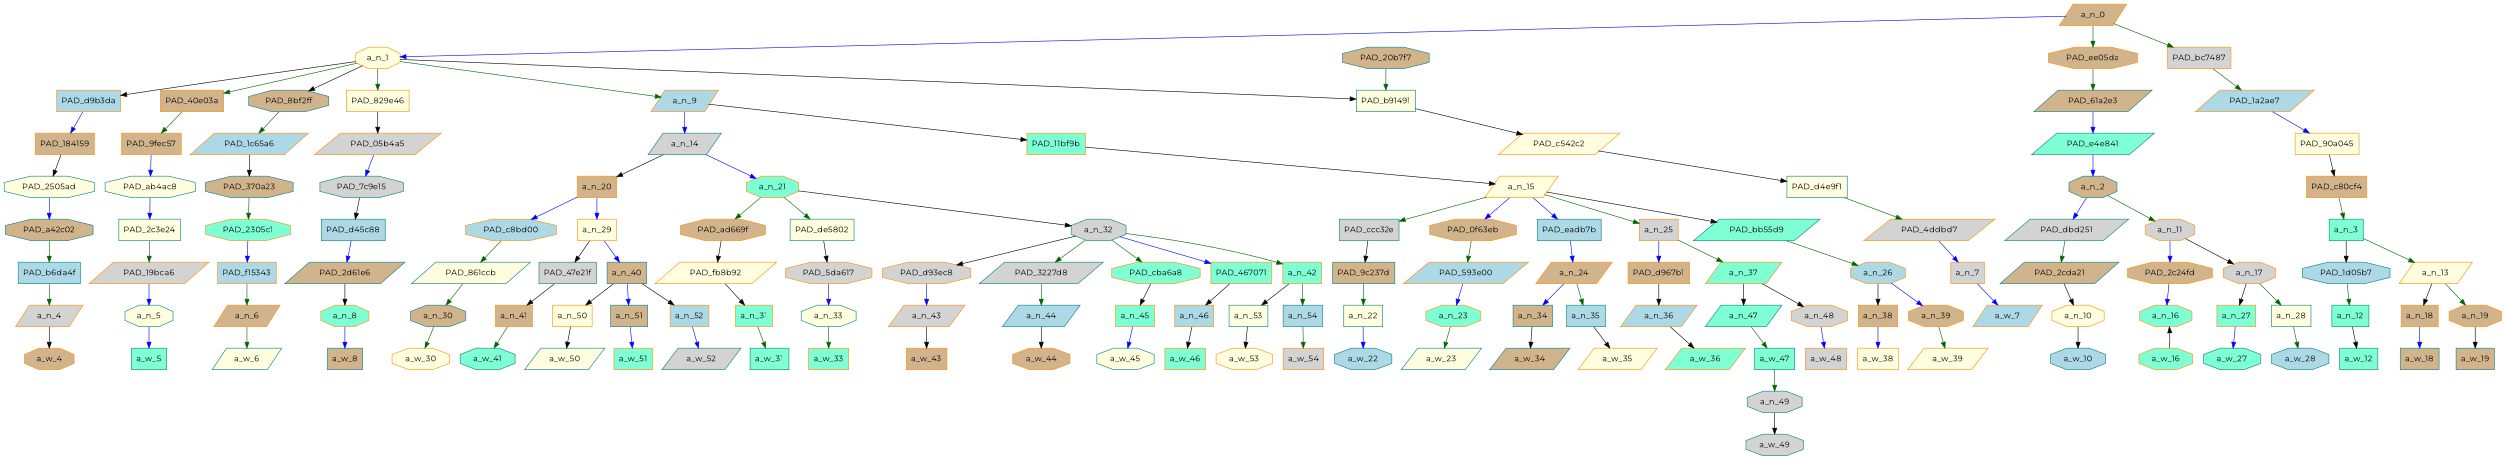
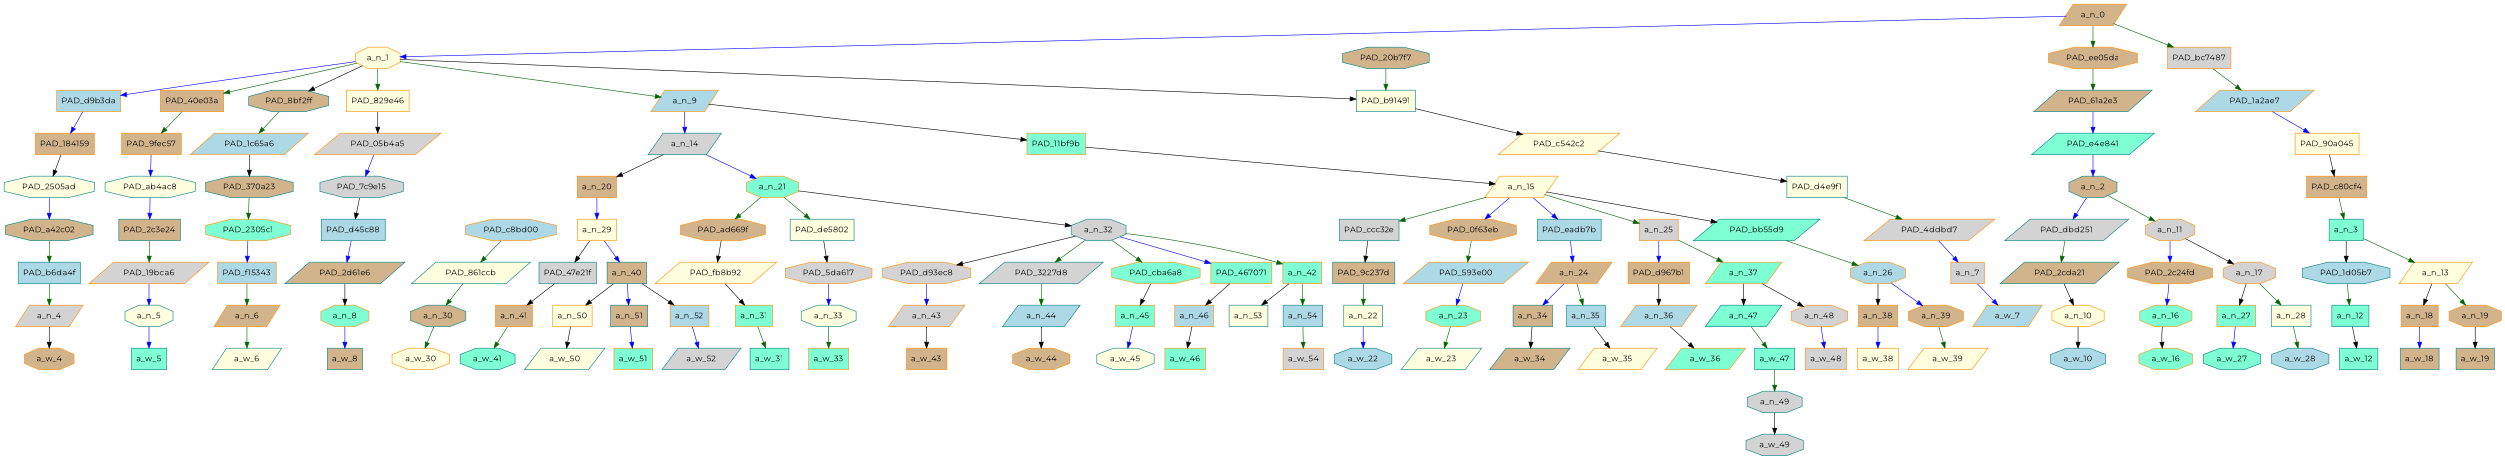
  strict digraph {
    fontname=Montserrat
    node [color=darkorange div_dir=1 fillcolor=tan fontname=Montserrat index=0 level=1 shape=box style=filled text_span="[0]" value=0.06115135]
    edge [color=black fontname=Montserrat]
    a_n_0 [div_dir=-1 level=8 shape=parallelogram text_span="[0, 1, 2, 3, 4, 5, 6, 7, 8, 9, 10, 11, 12, 13, 14, 15, 16, 17, 18, 19, 20, 21, 22, 23, 24, 25, 26, 27, 28, 29, 30, 31, 32, 33, 34]" value=0.99999999]
    a_n_1 [fillcolor=lightyellow level=7 shape=octagon text_span="[0, 1, 2, 3, 4, 5, 6, 7, 8, 9, 10, 11, 12, 13, 14, 15, 16, 17, 18, 19, 20, 21, 22, 23, 24, 25, 26, 27]" value=0.77440204]
    PAD_ee05da [index=1 level=7 shape=octagon text_span="[28, 29, 30, 31]" value=0.14140528]
    PAD_bc7487 [div_dir=-1 fillcolor=lightgrey index=2 level=7 text_span="[32, 33, 34]" value=0.08418496]
    PAD_d9b3da [fillcolor=lightblue level=6]
    PAD_40e03a [div_dir=-1 index=1 level=6 text_span="[1]" value=0.02286189]
    PAD_8bf2ff [color=teal index=2 level=6 shape=octagon text_span="[2]" value=0.02445964]
    PAD_829e46 [fillcolor=lightyellow index=4 level=6 text_span="[4]" value=0.01871729]
    a_n_9 [div_dir=-1 fillcolor=lightblue index=5 level=6 shape=parallelogram text_span="[5, 6, 7, 8, 9, 10, 11, 12, 13, 14, 15, 16, 17, 18, 19, 20, 21, 22, 23, 24, 25, 26, 27]" value=0.62463058]
    PAD_b91491 [color=teal div_dir=-1 fillcolor=lightyellow index=3 level=5 text_span="[3]" value=0.02257958]
    PAD_61a2e3 [color=teal index=6 level=6 shape=parallelogram text_span="[28, 29, 30, 31]" value=0.14140528]
    PAD_1a2ae7 [div_dir=-1 fillcolor=lightblue index=7 level=6 shape=parallelogram text_span="[32, 33, 34]" value=0.08418496]
    PAD_184159 [level=5]
    PAD_9fec57 [div_dir=-1 index=1 level=5 text_span="[1]" value=0.02286189]
    PAD_1c65a6 [fillcolor=lightblue index=2 level=5 shape=parallelogram text_span="[2]" value=0.02445964]
    PAD_20b7f7 [color=teal div_dir=-1 index=3 level=6 shape=octagon text_span="[3]" value=0.02257958]
    PAD_05b4a5 [fillcolor=lightgrey index=4 level=5 shape=parallelogram text_span="[4]" value=0.01871729]
    a_n_14 [color=teal div_dir=-1 fillcolor=lightgrey index=5 level=5 shape=parallelogram text_span="[5, 6, 7, 8, 9, 10, 11, 12, 13, 14, 15, 16, 17]" value=0.37663980]
    PAD_11bf9b [div_dir=-1 fillcolor=aquamarine index=6 level=5 text_span="[18, 19, 20, 21, 22, 23, 24, 25, 26, 27]" value=0.24798250]
    PAD_e4e841 [color=teal fillcolor=aquamarine index=7 level=5 shape=parallelogram text_span="[28, 29, 30, 31]" value=0.14140528]
    PAD_90a045 [div_dir=-1 fillcolor=lightyellow index=8 level=5 text_span="[32, 33, 34]" value=0.08418496]
    PAD_2505ad [color=teal fillcolor=lightyellow level=4 shape=octagon]
    PAD_ab4ac8 [color=teal div_dir=-1 fillcolor=lightyellow index=1 level=4 shape=octagon text_span="[1]" value=0.02286189]
    PAD_370a23 [color=teal index=2 level=4 shape=octagon text_span="[2]" value=0.02445964]
    PAD_c542c2 [div_dir=-1 fillcolor=lightyellow index=3 level=4 shape=parallelogram text_span="[3]" value=0.02257958]
    PAD_7c9e15 [color=teal fillcolor=lightgrey index=4 level=4 shape=octagon text_span="[4]" value=0.01871729]
    a_n_20 [index=5 level=4 text_span="[5, 6, 7, 8, 9]" value=0.09369617]
    a_n_21 [div_dir=-1 fillcolor=aquamarine index=6 level=4 shape=octagon text_span="[10, 11, 12, 13, 14, 15, 16, 17]" value=0.28294293]
    a_n_15 [div_dir=-1 fillcolor=lightyellow index=7 level=4 shape=parallelogram text_span="[18, 19, 20, 21, 22, 23, 24, 25, 26, 27]" value=0.24798250]
    PAD_a42c02 [color=teal level=3 shape=octagon]
    PAD_b6da4f [color=teal fillcolor=lightblue level=2]
    a_n_4 [fillcolor=lightgrey shape=parallelogram]
    a_w_4 [div_dir=0 level=0 shape=octagon value=breaking911]
-   PAD_2c3e24 [color=teal div_dir=-1 fillcolor=lightyellow index=1 level=3 text_span="[1]" value=0.02286189]
+   PAD_2c3e24 [color=teal div_dir=-1 index=1 level=3 text_span="[1]" value=0.02286189]
    PAD_19bca6 [div_dir=-1 fillcolor=lightgrey index=1 level=2 shape=parallelogram text_span="[1]" value=0.02286189]
    a_n_5 [color=teal div_dir=-1 fillcolor=lightyellow index=1 shape=octagon text_span="[1]" value=0.02286189]
    a_w_5 [color=teal div_dir=0 fillcolor=aquamarine index=1 level=0 text_span="[1]" value="<u200f>"]
    PAD_2305c1 [fillcolor=aquamarine index=2 level=3 shape=octagon text_span="[2]" value=0.02445964]
    PAD_f15343 [fillcolor=lightblue index=2 level=2 text_span="[2]" value=0.02445964]
    a_n_6 [index=2 shape=parallelogram text_span="[2]" value=0.02445964]
    a_w_6 [color=teal div_dir=0 fillcolor=lightyellow index=2 level=0 shape=parallelogram text_span="[2]" value=verified]
    PAD_d4e9f1 [color=teal div_dir=-1 fillcolor=lightyellow index=3 level=3 text_span="[3]" value=0.02257958]
    PAD_4ddbd7 [div_dir=-1 fillcolor=lightgrey index=3 level=2 shape=parallelogram text_span="[3]" value=0.02257958]
    a_n_7 [div_dir=-1 fillcolor=lightgrey index=3 text_span="[3]" value=0.02257958]
    a_w_7 [div_dir=0 fillcolor=lightblue index=3 level=0 shape=parallelogram text_span="[3]" value=account]
    PAD_d45c88 [color=teal fillcolor=lightblue index=4 level=3 text_span="[4]" value=0.01871729]
    PAD_2d61e6 [color=teal index=4 level=2 shape=parallelogram text_span="[4]" value=0.01871729]
    a_n_8 [fillcolor=aquamarine index=4 shape=octagon text_span="[4]" value=0.01871729]
    a_w_8 [color=teal div_dir=0 index=4 level=0 text_span="[4]" value="<user>"]
    PAD_c8bd00 [div_dir=-1 fillcolor=lightblue index=6 level=3 shape=octagon text_span="[9]" value=0.01883347]
    a_n_29 [fillcolor=lightyellow index=5 level=3 text_span="[5, 6, 7, 8]" value=0.07480503]
    PAD_ad669f [index=7 level=3 shape=octagon text_span="[10]" value=0.01947105]
    PAD_de5802 [color=teal fillcolor=lightyellow index=9 level=3 text_span="[17]" value=0.07019742]
    a_n_32 [color=teal div_dir=-1 fillcolor=lightgrey index=8 level=3 shape=octagon text_span="[11, 12, 13, 14, 15, 16]" value=0.19323010]
    PAD_ccc32e [color=teal fillcolor=lightgrey index=10 level=3 text_span="[18]" value=0.02840721]
    PAD_0f63eb [div_dir=-1 index=11 level=3 shape=octagon text_span="[19]" value=0.02179544]
    PAD_eadb7b [color=teal fillcolor=lightblue index=12 level=3 text_span="[20, 21]" value=0.05249587]
    a_n_25 [div_dir=-1 fillcolor=lightgrey index=13 level=3 text_span="[22, 23, 24, 25]" value=0.09143153]
    PAD_bb55d9 [color=teal div_dir=-1 fillcolor=aquamarine index=14 level=3 shape=parallelogram text_span="[26, 27]" value=0.05383971]
    PAD_861ccb [color=teal div_dir=-1 fillcolor=lightyellow index=7 level=2 shape=parallelogram text_span="[9]" value=0.01883347]
    PAD_47e21f [color=teal fillcolor=lightgrey index=6 level=2 text_span="[8]" value=0.01612412]
    a_n_40 [color=teal index=5 level=2 text_span="[5, 6, 7]" value=0.05858840]
    PAD_fb8b92 [fillcolor=lightyellow index=8 level=2 shape=parallelogram text_span="[10]" value=0.01947105]
    PAD_5da617 [fillcolor=lightgrey index=14 level=2 shape=octagon text_span="[17]" value=0.07019742]
    PAD_d93ec8 [div_dir=-1 fillcolor=lightgrey index=10 level=2 shape=octagon text_span="[13]" value=0.04345325]
    PAD_3227d8 [color=teal div_dir=-1 fillcolor=lightgrey index=11 level=2 shape=parallelogram text_span="[14]" value=0.03713426]
    PAD_cba6a8 [div_dir=-1 fillcolor=aquamarine index=12 level=2 shape=octagon text_span="[15]" value=0.02879936]
    PAD_467071 [fillcolor=aquamarine index=13 level=2 text_span="[16]" value=0.01921772]
    a_n_42 [div_dir=-1 fillcolor=aquamarine index=9 level=2 text_span="[11, 12]" value=0.06446559]
    a_n_30 [color=teal div_dir=-1 index=9 shape=octagon text_span="[9]" value=0.01883347]
    a_n_41 [index=8 text_span="[8]" value=0.01612412]
    a_n_50 [fillcolor=lightyellow index=5 text_span="[5]" value=0.01407881]
    a_n_51 [color=teal index=6 text_span="[6]" value=0.01275346]
    a_n_52 [fillcolor=lightblue index=7 text_span="[7]" value=0.03168365]
    a_w_30 [div_dir=0 fillcolor=lightyellow index=9 level=0 shape=octagon text_span="[9]" value=ago]
    a_w_41 [color=teal div_dir=0 fillcolor=aquamarine index=8 level=0 shape=octagon text_span="[8]" value=hours]
    a_w_50 [color=teal div_dir=0 fillcolor=lightyellow index=5 level=0 shape=parallelogram text_span="[5]" value=2]
    a_w_51 [div_dir=0 fillcolor=aquamarine index=6 level=0 text_span="[6]" value=4]
    a_w_52 [color=teal div_dir=0 fillcolor=lightgrey index=7 level=0 shape=parallelogram text_span="[7]" value=h24]
    a_n_31 [fillcolor=aquamarine index=10 text_span="[10]" value=0.01947105]
    a_n_33 [color=teal fillcolor=lightyellow index=17 shape=octagon text_span="[17]" value=0.07019742]
    a_n_43 [div_dir=-1 fillcolor=lightgrey index=13 shape=parallelogram text_span="[13]" value=0.04345325]
    a_n_44 [color=teal div_dir=-1 fillcolor=lightblue index=14 shape=parallelogram text_span="[14]" value=0.03713426]
    a_n_45 [div_dir=-1 fillcolor=aquamarine index=15 text_span="[15]" value=0.02879936]
    a_n_46 [fillcolor=lightblue index=16 text_span="[16]" value=0.01921772]
    a_n_53 [color=teal div_dir=-1 fillcolor=lightyellow index=11 text_span="[11]" value=0.03875968]
    a_n_54 [color=teal fillcolor=lightblue index=12 text_span="[12]" value=0.02560862]
    a_w_31 [color=teal div_dir=0 fillcolor=aquamarine index=10 level=0 text_span="[10]" value=more]
    a_w_33 [div_dir=0 fillcolor=aquamarine index=17 level=0 text_span="[17]" value=conyers]
    a_w_43 [div_dir=0 index=13 level=0 text_span="[13]" value=michigan]
    a_w_44 [div_dir=0 index=14 level=0 shape=octagon text_span="[14]" value=democrat]
    a_w_45 [color=teal div_dir=0 fillcolor=lightyellow index=15 level=0 shape=octagon text_span="[15]" value=rep]
    a_w_46 [div_dir=0 fillcolor=aquamarine index=16 level=0 text_span="[16]" value=john]
-   a_w_53 [div_dir=0 fillcolor=lightyellow index=11 level=0 shape=octagon text_span="[11]" value=flashback]
    a_w_54 [div_dir=0 fillcolor=lightgrey index=12 level=0 text_span="[12]" value=video]
    PAD_9c237d [color=teal index=15 level=2 text_span="[18]" value=0.02840721]
    PAD_593e00 [div_dir=-1 fillcolor=lightblue index=16 level=2 shape=parallelogram text_span="[19]" value=0.02179544]
    a_n_24 [index=17 level=2 shape=parallelogram text_span="[20, 21]" value=0.05249587]
    PAD_d967b1 [index=18 level=2 text_span="[22]" value=0.01771475]
    a_n_37 [div_dir=-1 fillcolor=aquamarine index=19 level=2 shape=parallelogram text_span="[23, 24, 25]" value=0.07361408]
    a_n_26 [div_dir=-1 fillcolor=lightblue index=20 level=2 shape=octagon text_span="[26, 27]" value=0.05383971]
    a_n_22 [color=teal fillcolor=lightyellow index=18 text_span="[18]" value=0.02840721]
    a_n_23 [div_dir=-1 fillcolor=aquamarine index=19 shape=octagon text_span="[19]" value=0.02179544]
    a_n_34 [color=teal div_dir=-1 index=20 text_span="[20]" value=0.02906548]
    a_n_35 [color=teal fillcolor=lightblue index=21 text_span="[21]" value=0.02338750]
    a_n_36 [fillcolor=lightblue index=22 shape=parallelogram text_span="[22]" value=0.01771475]
    a_n_47 [color=teal fillcolor=aquamarine index=23 shape=parallelogram text_span="[23]" value=0.01669568]
    a_n_48 [div_dir=-1 fillcolor=lightgrey index=24 shape=octagon text_span="[24]" value=0.02051208]
    a_n_38 [div_dir=-1 index=26 text_span="[26]" value=0.02297302]
    a_n_39 [index=27 shape=octagon text_span="[27]" value=0.03084809]
    a_w_22 [color=teal div_dir=0 fillcolor=lightblue index=18 level=0 shape=octagon text_span="[18]" value=allegedly]
    a_w_23 [color=teal div_dir=0 fillcolor=lightyellow index=19 level=0 shape=parallelogram text_span="[19]" value=reading]
    a_w_34 [color=teal div_dir=0 index=20 level=0 shape=parallelogram text_span="[20]" value=playboy]
    a_w_35 [div_dir=0 fillcolor=lightyellow index=21 level=0 shape=parallelogram text_span="[21]" value=magazine]
    a_w_36 [div_dir=0 fillcolor=aquamarine index=22 level=0 shape=parallelogram text_span="[22]" value=on]
    a_w_47 [color=teal div_dir=0 fillcolor=aquamarine index=23 level=0 text_span="[23]" value=a]
    a_w_48 [div_dir=0 fillcolor=lightgrey index=24 level=0 text_span="[24]" value=packed]
    a_n_49 [color=teal div_dir=-1 fillcolor=lightgrey index=25 shape=octagon text_span="[25]" value=0.03627749]
    a_w_49 [color=teal div_dir=0 fillcolor=lightgrey index=25 level=0 shape=octagon text_span="[25]" value=airplane]
    a_w_38 [div_dir=0 fillcolor=lightyellow index=26 level=0 text_span="[26]" value=in]
    a_w_39 [div_dir=0 fillcolor=lightyellow index=27 level=0 shape=parallelogram text_span="[27]" value="<number>"]
    a_n_2 [color=teal index=8 level=4 shape=octagon text_span="[28, 29, 30, 31]" value=0.14140528]
    PAD_dbd251 [color=teal fillcolor=lightgrey index=15 level=3 shape=parallelogram text_span="[28]" value=0.03247931]
    a_n_11 [fillcolor=lightgrey index=16 level=3 shape=octagon text_span="[29, 30, 31]" value=0.10885280]
    PAD_2cda21 [color=teal index=21 level=2 shape=parallelogram text_span="[28]" value=0.03247931]
    PAD_2c24fd [div_dir=-1 index=22 level=2 shape=octagon text_span="[29]" value=0.04161818]
    a_n_17 [fillcolor=lightgrey index=23 level=2 shape=octagon text_span="[30, 31]" value=0.06720840]
    a_n_10 [fillcolor=lightyellow index=28 shape=octagon text_span="[28]" value=0.03247931]
    a_n_16 [div_dir=-1 fillcolor=aquamarine index=29 shape=octagon text_span="[29]" value=0.04161818]
    a_n_27 [fillcolor=aquamarine index=30 text_span="[30]" value=0.03214648]
    a_n_28 [color=teal fillcolor=lightyellow index=31 text_span="[31]" value=0.03498975]
    a_w_10 [color=teal div_dir=0 fillcolor=lightblue index=28 level=0 shape=octagon text_span="[28]" value=allegations]
    a_w_16 [div_dir=0 fillcolor=aquamarine index=29 level=0 shape=octagon text_span="[29]" value=of]
    a_w_27 [color=teal div_dir=0 fillcolor=aquamarine index=30 level=0 shape=octagon text_span="[30]" value=sexual]
    a_w_28 [color=teal div_dir=0 fillcolor=lightblue index=31 level=0 shape=octagon text_span="[31]" value=harassment]
    PAD_c80cf4 [div_dir=-1 index=9 level=4 text_span="[32, 33, 34]" value=0.08418496]
    a_n_3 [color=teal div_dir=-1 fillcolor=aquamarine index=17 level=3 text_span="[32, 33, 34]" value=0.08418496]
    PAD_1d05b7 [color=teal div_dir=-1 fillcolor=lightblue index=24 level=2 shape=octagon text_span="[32]" value=0.02275120]
    a_n_13 [div_dir=-1 fillcolor=lightyellow index=25 level=2 shape=parallelogram text_span="[33, 34]" value=0.06132132]
    a_n_12 [color=teal div_dir=-1 fillcolor=aquamarine index=32 text_span="[32]" value=0.02275120]
    a_n_18 [div_dir=-1 index=33 text_span="[33]" value=0.02331858]
    a_n_19 [div_dir=-1 index=34 shape=octagon text_span="[34]" value=0.03788914]
    a_w_12 [color=teal div_dir=0 fillcolor=aquamarine index=32 level=0 text_span="[32]" value=have]
    a_w_18 [color=teal div_dir=0 index=33 level=0 text_span="[33]" value=surfaced]
    a_w_19 [color=teal div_dir=0 index=34 level=0 text_span="[34]" value=tonight]
    a_n_0 -> a_n_1 [color=blue]
    a_n_0 -> PAD_ee05da [color=darkgreen]
    a_n_0 -> PAD_bc7487 [color=darkgreen]
-   a_n_1 -> PAD_d9b3da
+   a_n_1 -> PAD_d9b3da [color=blue]
    a_n_1 -> PAD_40e03a [color=darkgreen]
    a_n_1 -> PAD_8bf2ff
    a_n_1 -> PAD_829e46 [color=darkgreen]
    a_n_1 -> a_n_9 [color=darkgreen]
    a_n_1 -> PAD_b91491
    PAD_ee05da -> PAD_61a2e3 [color=darkgreen]
    PAD_bc7487 -> PAD_1a2ae7 [color=darkgreen]
    PAD_d9b3da -> PAD_184159 [color=blue]
    PAD_40e03a -> PAD_9fec57 [color=darkgreen]
    PAD_8bf2ff -> PAD_1c65a6 [color=darkgreen]
    PAD_829e46 -> PAD_05b4a5
    a_n_9 -> a_n_14 [color=blue]
    a_n_9 -> PAD_11bf9b
    PAD_b91491 -> PAD_c542c2
    PAD_61a2e3 -> PAD_e4e841 [color=blue]
    PAD_1a2ae7 -> PAD_90a045 [color=blue]
    PAD_184159 -> PAD_2505ad
    PAD_9fec57 -> PAD_ab4ac8 [color=blue]
    PAD_1c65a6 -> PAD_370a23
    PAD_20b7f7 -> PAD_b91491 [color=darkgreen]
    PAD_05b4a5 -> PAD_7c9e15 [color=blue]
    a_n_14 -> a_n_20
    a_n_14 -> a_n_21 [color=blue]
    PAD_11bf9b -> a_n_15
    PAD_e4e841 -> a_n_2 [color=blue]
    PAD_90a045 -> PAD_c80cf4
    PAD_2505ad -> PAD_a42c02 [color=blue]
    PAD_ab4ac8 -> PAD_2c3e24 [color=blue]
    PAD_370a23 -> PAD_2305c1 [color=darkgreen]
    PAD_c542c2 -> PAD_d4e9f1
    PAD_7c9e15 -> PAD_d45c88
-   a_n_20 -> PAD_c8bd00 [color=blue]
    a_n_20 -> a_n_29 [color=blue]
    a_n_21 -> PAD_ad669f [color=darkgreen]
    a_n_21 -> PAD_de5802 [color=darkgreen]
    a_n_21 -> a_n_32
    a_n_15 -> PAD_ccc32e [color=darkgreen]
    a_n_15 -> PAD_0f63eb [color=blue]
    a_n_15 -> PAD_eadb7b [color=blue]
    a_n_15 -> a_n_25 [color=darkgreen]
    a_n_15 -> PAD_bb55d9
    PAD_a42c02 -> PAD_b6da4f [color=darkgreen]
    PAD_b6da4f -> a_n_4 [color=darkgreen]
    a_n_4 -> a_w_4
    PAD_2c3e24 -> PAD_19bca6 [color=darkgreen]
    PAD_19bca6 -> a_n_5 [color=blue]
    a_n_5 -> a_w_5 [color=blue]
    PAD_2305c1 -> PAD_f15343 [color=blue]
    PAD_f15343 -> a_n_6 [color=darkgreen]
    a_n_6 -> a_w_6 [color=darkgreen]
    PAD_d4e9f1 -> PAD_4ddbd7 [color=darkgreen]
    PAD_4ddbd7 -> a_n_7 [color=blue]
    a_n_7 -> a_w_7 [color=blue]
    PAD_d45c88 -> PAD_2d61e6 [color=blue]
    PAD_2d61e6 -> a_n_8
    a_n_8 -> a_w_8 [color=blue]
    PAD_c8bd00 -> PAD_861ccb [color=darkgreen]
    a_n_29 -> PAD_47e21f
    a_n_29 -> a_n_40 [color=blue]
    PAD_ad669f -> PAD_fb8b92
    PAD_de5802 -> PAD_5da617
    a_n_32 -> PAD_d93ec8
    a_n_32 -> PAD_3227d8 [color=darkgreen]
    a_n_32 -> PAD_cba6a8 [color=darkgreen]
    a_n_32 -> PAD_467071 [color=blue]
    a_n_32 -> a_n_42 [color=darkgreen]
    PAD_ccc32e -> PAD_9c237d
    PAD_0f63eb -> PAD_593e00 [color=darkgreen]
    PAD_eadb7b -> a_n_24 [color=blue]
    a_n_25 -> PAD_d967b1 [color=blue]
    a_n_25 -> a_n_37 [color=darkgreen]
    PAD_bb55d9 -> a_n_26 [color=darkgreen]
    PAD_861ccb -> a_n_30 [color=darkgreen]
    PAD_47e21f -> a_n_41
    a_n_40 -> a_n_50
    a_n_40 -> a_n_51 [color=blue]
    a_n_40 -> a_n_52
    PAD_fb8b92 -> a_n_31
    PAD_5da617 -> a_n_33 [color=blue]
    PAD_d93ec8 -> a_n_43 [color=blue]
    PAD_3227d8 -> a_n_44 [color=darkgreen]
    PAD_cba6a8 -> a_n_45
    PAD_467071 -> a_n_46
    a_n_42 -> a_n_53
    a_n_42 -> a_n_54 [color=darkgreen]
    a_n_30 -> a_w_30 [color=darkgreen]
    a_n_41 -> a_w_41 [color=darkgreen]
    a_n_50 -> a_w_50
    a_n_51 -> a_w_51 [color=blue]
    a_n_52 -> a_w_52 [color=blue]
    a_n_31 -> a_w_31 [color=darkgreen]
    a_n_33 -> a_w_33 [color=darkgreen]
    a_n_43 -> a_w_43
    a_n_44 -> a_w_44
    a_n_45 -> a_w_45 [color=blue]
    a_n_46 -> a_w_46
-   a_n_53 -> a_w_53
    a_n_54 -> a_w_54 [color=darkgreen]
    PAD_9c237d -> a_n_22 [color=darkgreen]
    PAD_593e00 -> a_n_23 [color=blue]
    a_n_24 -> a_n_34 [color=blue]
    a_n_24 -> a_n_35 [color=darkgreen]
    PAD_d967b1 -> a_n_36
    a_n_37 -> a_n_47
    a_n_37 -> a_n_48
    a_n_26 -> a_n_38
    a_n_26 -> a_n_39 [color=blue]
    a_n_22 -> a_w_22 [color=blue]
    a_n_23 -> a_w_23 [color=darkgreen]
    a_n_34 -> a_w_34
    a_n_35 -> a_w_35
    a_n_36 -> a_w_36
    a_n_47 -> a_w_47 [color=darkgreen]
    a_n_48 -> a_w_48 [color=blue]
    a_n_38 -> a_w_38 [color=blue]
    a_n_39 -> a_w_39 [color=darkgreen]
    a_w_47 -> a_n_49 [color=darkgreen]
    a_n_49 -> a_w_49
    a_n_2 -> PAD_dbd251 [color=blue]
    a_n_2 -> a_n_11 [color=darkgreen]
    PAD_dbd251 -> PAD_2cda21 [color=darkgreen]
    a_n_11 -> PAD_2c24fd [color=blue]
    a_n_11 -> a_n_17
    PAD_2cda21 -> a_n_10
    PAD_2c24fd -> a_n_16 [color=blue]
    a_n_17 -> a_n_27
    a_n_17 -> a_n_28 [color=darkgreen]
    a_n_10 -> a_w_10
-   a_w_16 -> a_n_16
+   a_n_16 -> a_w_16
    a_n_27 -> a_w_27 [color=blue]
    a_n_28 -> a_w_28 [color=darkgreen]
    PAD_c80cf4 -> a_n_3 [color=darkgreen]
    a_n_3 -> PAD_1d05b7
    a_n_3 -> a_n_13 [color=darkgreen]
    PAD_1d05b7 -> a_n_12 [color=darkgreen]
    a_n_13 -> a_n_18
    a_n_13 -> a_n_19 [color=darkgreen]
    a_n_12 -> a_w_12
    a_n_18 -> a_w_18 [color=blue]
    a_n_19 -> a_w_19
  }
